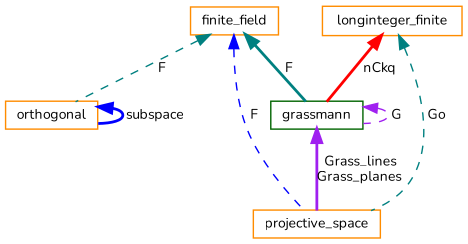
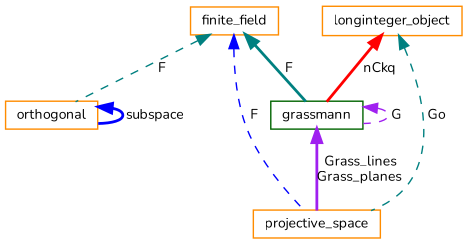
  digraph {
    fontname=Nunito
    node [color=darkorange fillcolor=white fontname=Nunito fontsize=10 shape=record style=filled]
    edge [color=teal dir=back fontname=Nunito fontsize=10 labelfontname=Helvetica labelfontsize=10 style=bold]
    n1 [height=0.2 label=orthogonal width=0.4]
    n2 [height=0.2 label=finite_field width=0.4]
    n3 [height=0.2 label=projective_space width=0.4]
    n4 [color=darkgreen height=0.2 label=grassmann width=0.4]
-   n5 [height=0.2 label=longinteger_finite width=0.4]
+   n5 [height=0.2 label=longinteger_object width=0.4]
    n1 -> n1 [color=blue label=" subspace"]
    n2 -> n1 [label=" F" style=dashed]
    n2 -> n3 [color=blue label=" F" style=dashed]
    n2 -> n4 [label=" F"]
    n4 -> n3 [color=purple label=" Grass_lines\nGrass_planes"]
    n4 -> n4 [color=purple label=" G" style=dashed]
    n5 -> n3 [label=" Go" style=dashed]
    n5 -> n4 [color=red label=" nCkq"]
  }
